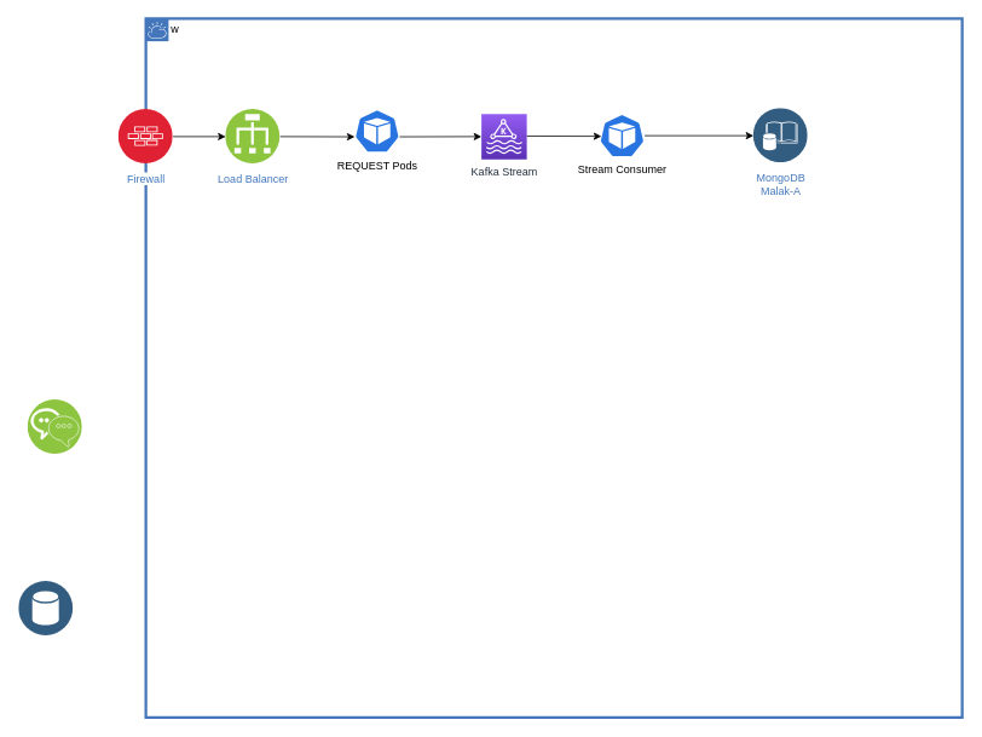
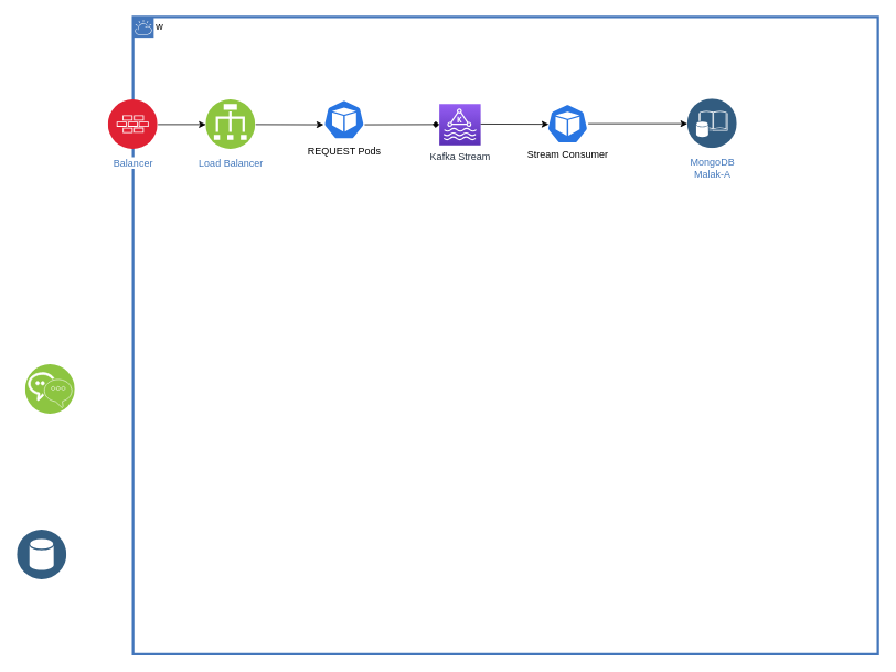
  <mxCell id="0" />
  <mxCell id="1" parent="0" />
  <mxCell id="2" value="" style="aspect=fixed;perimeter=ellipsePerimeter;html=1;align=center;shadow=0;dashed=0;fontColor=#4277BB;labelBackgroundColor=#ffffff;fontSize=12;spacingTop=3;image;image=img/lib/ibm/data/data_services.svg;" vertex="1" parent="1"><mxGeometry x="20" y="640" width="60" height="60" as="geometry" /></mxCell>
  <mxCell id="3" value="w" style="shape=mxgraph.ibm.box;prType=cloud;fontStyle=0;verticalAlign=top;align=left;spacingLeft=32;spacingTop=4;fillColor=none;rounded=0;whiteSpace=wrap;html=1;strokeColor=#4376BB;strokeWidth=3;dashed=0;container=1;spacing=-4;collapsible=0;expand=0;recursiveResize=0;" vertex="1" parent="1"><mxGeometry x="160" y="20" width="900" height="770" as="geometry" /></mxCell>
- <mxCell id="4" value="Firewall" style="aspect=fixed;perimeter=ellipsePerimeter;html=1;align=center;shadow=0;dashed=0;fontColor=#4277BB;labelBackgroundColor=#ffffff;fontSize=12;spacingTop=3;image;image=img/lib/ibm/security/firewall.svg;" vertex="1" parent="3"><mxGeometry x="-30" y="100" width="60" height="60" as="geometry" /></mxCell>
+ <mxCell id="4" value="Balancer" style="aspect=fixed;perimeter=ellipsePerimeter;html=1;align=center;shadow=0;dashed=0;fontColor=#4277BB;labelBackgroundColor=#ffffff;fontSize=12;spacingTop=3;image;image=img/lib/ibm/security/firewall.svg;" vertex="1" parent="3"><mxGeometry x="-30" y="100" width="60" height="60" as="geometry" /></mxCell>
  <mxCell id="5" value="Load Balancer" style="aspect=fixed;perimeter=ellipsePerimeter;html=1;align=center;shadow=0;dashed=0;fontColor=#4277BB;labelBackgroundColor=#ffffff;fontSize=12;spacingTop=3;image;image=img/lib/ibm/vpc/LoadBalancer.svg;" vertex="1" parent="3"><mxGeometry x="88" y="100" width="60" height="60" as="geometry" /></mxCell>
  <mxCell id="6" value="" style="html=1;labelBackgroundColor=#ffffff;endArrow=classic;endFill=1;endSize=6;jettySize=auto;orthogonalLoop=1;strokeWidth=1;fontSize=14;rounded=0;exitX=1;exitY=0.5;exitDx=0;exitDy=0;" edge="1" parent="3" source="4" target="5"><mxGeometry width="60" height="60" relative="1" as="geometry"><mxPoint x="350" y="380" as="sourcePoint" /><mxPoint x="410" y="320" as="targetPoint" /></mxGeometry></mxCell>
  <mxCell id="7" value="REQUEST Pods" style="sketch=0;html=1;dashed=0;whitespace=wrap;fillColor=#2875E2;strokeColor=#ffffff;points=[[0.005,0.63,0],[0.1,0.2,0],[0.9,0.2,0],[0.5,0,0],[0.995,0.63,0],[0.72,0.99,0],[0.5,1,0],[0.28,0.99,0]];verticalLabelPosition=bottom;align=center;verticalAlign=top;shape=mxgraph.kubernetes.icon;prIcon=pod" vertex="1" parent="3"><mxGeometry x="230" y="100" width="50" height="48" as="geometry" /></mxCell>
  <mxCell id="8" value="" style="html=1;labelBackgroundColor=#ffffff;endArrow=classic;endFill=1;endSize=6;jettySize=auto;orthogonalLoop=1;strokeWidth=1;fontSize=14;rounded=0;exitX=1;exitY=0.5;exitDx=0;exitDy=0;entryX=0.005;entryY=0.63;entryDx=0;entryDy=0;entryPerimeter=0;" edge="1" parent="3" source="5" target="7"><mxGeometry width="60" height="60" relative="1" as="geometry"><mxPoint x="350" y="380" as="sourcePoint" /><mxPoint x="410" y="320" as="targetPoint" /></mxGeometry></mxCell>
  <mxCell id="9" value="Kafka Stream" style="sketch=0;points=[[0,0,0],[0.25,0,0],[0.5,0,0],[0.75,0,0],[1,0,0],[0,1,0],[0.25,1,0],[0.5,1,0],[0.75,1,0],[1,1,0],[0,0.25,0],[0,0.5,0],[0,0.75,0],[1,0.25,0],[1,0.5,0],[1,0.75,0]];outlineConnect=0;fontColor=#232F3E;gradientColor=#945DF2;gradientDirection=north;fillColor=#5A30B5;strokeColor=#ffffff;dashed=0;verticalLabelPosition=bottom;verticalAlign=top;align=center;html=1;fontSize=12;fontStyle=0;aspect=fixed;shape=mxgraph.aws4.resourceIcon;resIcon=mxgraph.aws4.managed_streaming_for_kafka;" vertex="1" parent="3"><mxGeometry x="370" y="105" width="50" height="50" as="geometry" /></mxCell>
- <mxCell id="10" value="" style="html=1;labelBackgroundColor=#ffffff;endArrow=classic;endFill=1;endSize=6;jettySize=auto;orthogonalLoop=1;strokeWidth=1;fontSize=14;rounded=0;exitX=0.995;exitY=0.63;exitDx=0;exitDy=0;exitPerimeter=0;entryX=0;entryY=0.5;entryDx=0;entryDy=0;entryPerimeter=0;" edge="1" parent="3" source="7" target="9"><mxGeometry width="60" height="60" relative="1" as="geometry"><mxPoint x="350" y="380" as="sourcePoint" /><mxPoint x="410" y="320" as="targetPoint" /></mxGeometry></mxCell>
+ <mxCell id="10" value="" style="html=1;labelBackgroundColor=#ffffff;endArrow=diamond;endFill=1;endSize=6;jettySize=auto;orthogonalLoop=1;strokeWidth=1;fontSize=14;rounded=0;exitX=0.995;exitY=0.63;exitDx=0;exitDy=0;exitPerimeter=0;entryX=0;entryY=0.5;entryDx=0;entryDy=0;entryPerimeter=0;" edge="1" parent="3" source="7" target="9"><mxGeometry width="60" height="60" relative="1" as="geometry"><mxPoint x="350" y="380" as="sourcePoint" /><mxPoint x="410" y="320" as="targetPoint" /></mxGeometry></mxCell>
  <mxCell id="11" value="Stream Consumer" style="sketch=0;html=1;dashed=0;whitespace=wrap;fillColor=#2875E2;strokeColor=#ffffff;points=[[0.005,0.63,0],[0.1,0.2,0],[0.9,0.2,0],[0.5,0,0],[0.995,0.63,0],[0.72,0.99,0],[0.5,1,0],[0.28,0.99,0]];verticalLabelPosition=bottom;align=center;verticalAlign=top;shape=mxgraph.kubernetes.icon;prIcon=pod" vertex="1" parent="3"><mxGeometry x="500" y="105" width="50" height="48" as="geometry" /></mxCell>
  <mxCell id="12" value="" style="html=1;labelBackgroundColor=#ffffff;endArrow=classic;endFill=1;endSize=6;jettySize=auto;orthogonalLoop=1;strokeWidth=1;fontSize=14;rounded=0;exitX=1;exitY=0.5;exitDx=0;exitDy=0;entryX=0.005;entryY=0.63;entryDx=0;entryDy=0;entryPerimeter=0;" edge="1" parent="3"><mxGeometry width="60" height="60" relative="1" as="geometry"><mxPoint x="420" y="129.44" as="sourcePoint" /><mxPoint x="502.25" y="129.68" as="targetPoint" /></mxGeometry></mxCell>
  <mxCell id="13" value="MongoDB&lt;br&gt;Malak-A" style="aspect=fixed;perimeter=ellipsePerimeter;html=1;align=center;shadow=0;dashed=0;fontColor=#4277BB;labelBackgroundColor=#ffffff;fontSize=12;spacingTop=3;image;image=img/lib/ibm/data/enterprise_data.svg;" vertex="1" parent="3"><mxGeometry x="670" y="99" width="60" height="60" as="geometry" /></mxCell>
  <mxCell id="14" value="" style="html=1;labelBackgroundColor=#ffffff;endArrow=classic;endFill=1;endSize=6;jettySize=auto;orthogonalLoop=1;strokeWidth=1;fontSize=14;rounded=0;entryX=0;entryY=0.5;entryDx=0;entryDy=0;" edge="1" parent="3" target="13"><mxGeometry width="60" height="60" relative="1" as="geometry"><mxPoint x="550" y="129" as="sourcePoint" /><mxPoint x="410" y="320" as="targetPoint" /></mxGeometry></mxCell>
  <mxCell id="15" value="" style="aspect=fixed;perimeter=ellipsePerimeter;html=1;align=center;shadow=0;dashed=0;fontColor=#4277BB;labelBackgroundColor=#ffffff;fontSize=12;spacingTop=3;image;image=img/lib/ibm/infrastructure/enterprise_messaging.svg;" vertex="1" parent="1"><mxGeometry x="30" y="440" width="60" height="60" as="geometry" /></mxCell>
